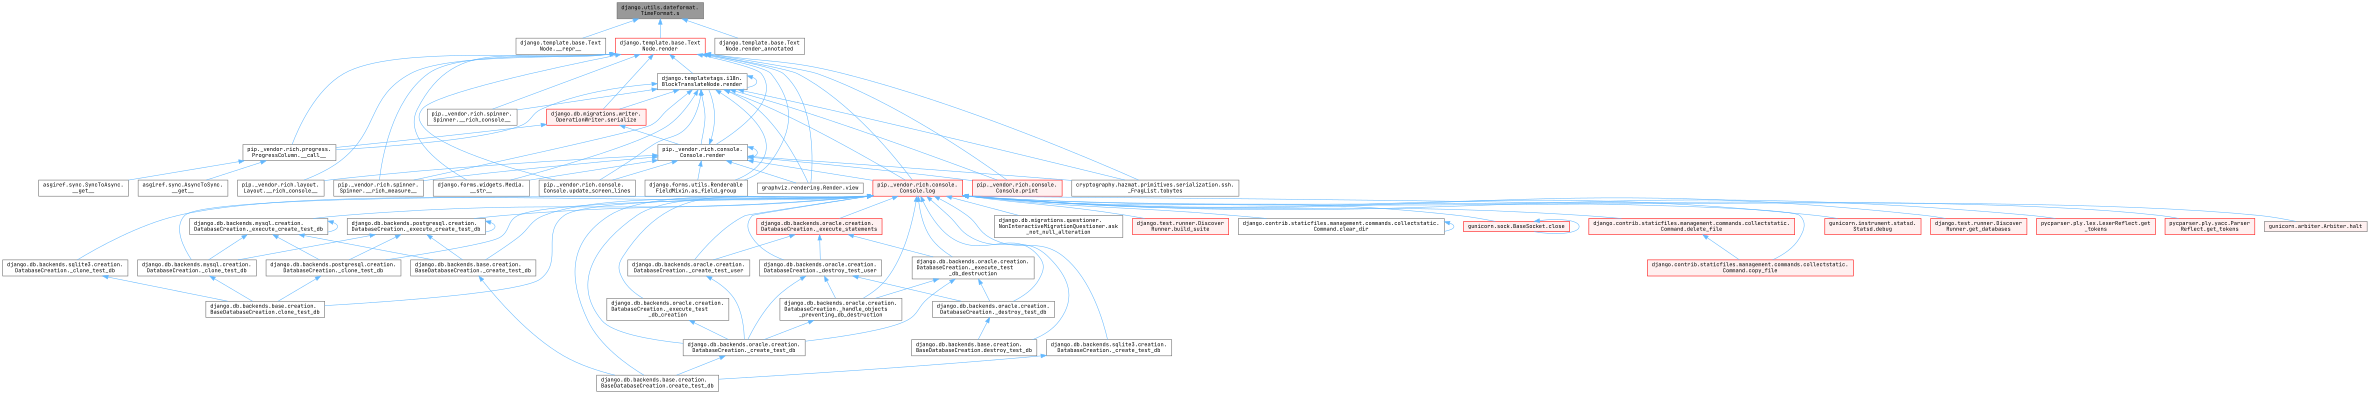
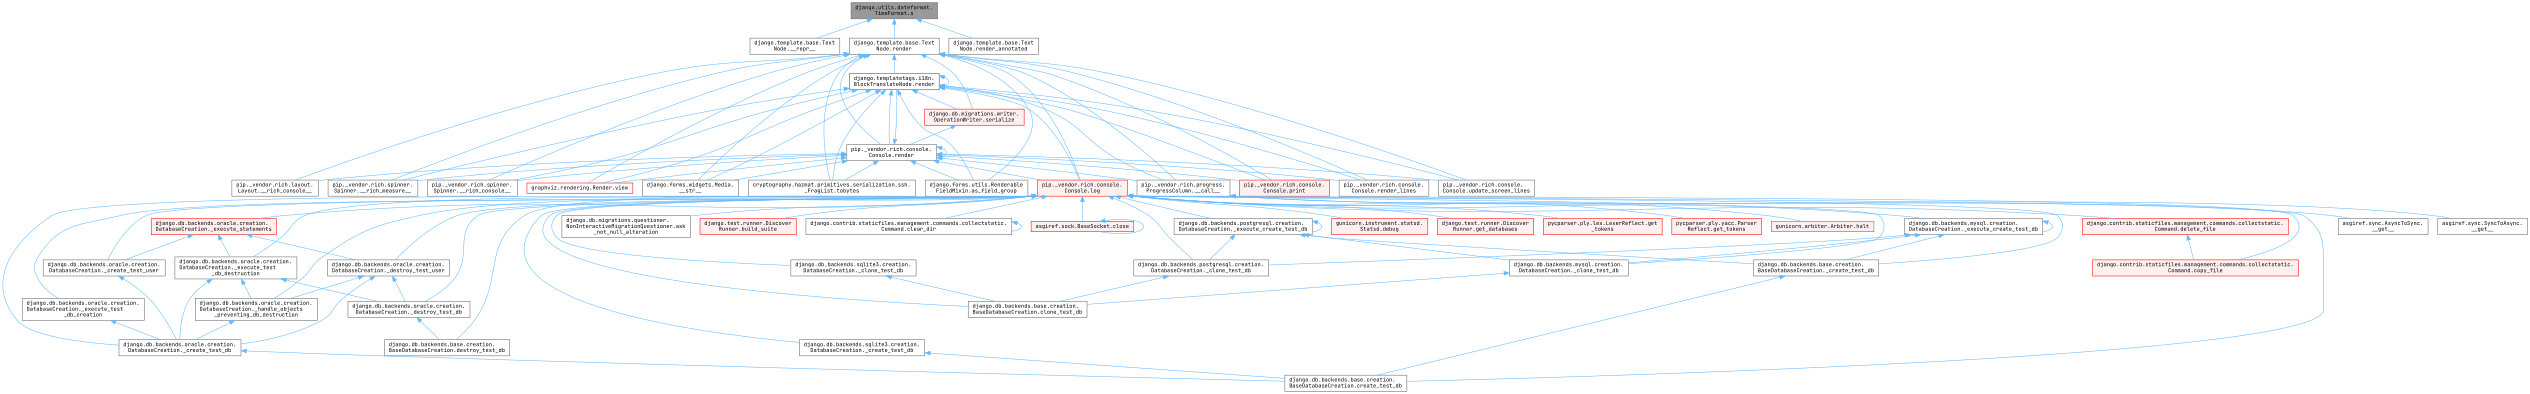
  digraph {
    fontname="JetBrains Mono"
    rankdir=TB
    node [color=grey40 fillcolor=white fontname="JetBrains Mono" fontsize=10 shape=box style=filled]
    edge [color=steelblue1 dir=back fontname="JetBrains Mono" fontsize=10 labelfontname=Helvetica labelfontsize=10 style=solid]
    n1 [color=gray40 fillcolor=grey60 fontcolor=black height=0.2 label="django.utils.dateformat.\lTimeFormat.s" width=0.4]
    n2 [height=0.2 label="django.template.base.Text\lNode.__repr__" width=0.4]
-   n3 [color=red height=0.2 label="django.template.base.Text\lNode.render" width=0.4]
+   n3 [height=0.2 label="django.template.base.Text\lNode.render" width=0.4]
    n4 [height=0.2 label="django.template.base.Text\lNode.render_annotated" width=0.4]
    n5 [height=0.2 label="pip._vendor.rich.progress.\lProgressColumn.__call__" width=0.4]
    n6 [height=0.2 label="pip._vendor.rich.layout.\lLayout.__rich_console__" width=0.4]
    n7 [height=0.2 label="pip._vendor.rich.spinner.\lSpinner.__rich_console__" width=0.4]
    n8 [height=0.2 label="pip._vendor.rich.spinner.\lSpinner.__rich_measure__" width=0.4]
    n9 [height=0.2 label="django.forms.widgets.Media.\l__str__" width=0.4]
    n10 [height=0.2 label="django.forms.utils.Renderable\lFieldMixin.as_field_group" width=0.4]
    n11 [color=red fillcolor="#FFF0F0" height=0.2 label="pip._vendor.rich.console.\lConsole.log" width=0.4]
    n12 [color=red fillcolor="#FFF0F0" height=0.2 label="pip._vendor.rich.console.\lConsole.print" width=0.4]
-   n13 [height=0.2 label="django.templatetags.i18n.\lBlockTranslateNode.render" width=0.4]
+   n13 [color=red height=0.2 label="django.templatetags.i18n.\lBlockTranslateNode.render" width=0.4]
    n14 [height=0.2 label="pip._vendor.rich.console.\lConsole.render" width=0.4]
+   n15 [height=0.2 label="pip._vendor.rich.console.\lConsole.render_lines" width=0.4]
    n16 [color=red fillcolor="#FFF0F0" height=0.2 label="django.db.migrations.writer.\lOperationWriter.serialize" width=0.4]
    n17 [height=0.2 label="cryptography.hazmat.primitives.serialization.ssh.\l_FragList.tobytes" width=0.4]
    n18 [height=0.2 label="pip._vendor.rich.console.\lConsole.update_screen_lines" width=0.4]
-   n19 [height=0.2 label="graphviz.rendering.Render.view" width=0.4]
+   n19 [color=red height=0.2 label="graphviz.rendering.Render.view" width=0.4]
    n20 [height=0.2 label="asgiref.sync.AsyncToSync.\l__get__" width=0.4]
    n21 [height=0.2 label="asgiref.sync.SyncToAsync.\l__get__" width=0.4]
    n22 [height=0.2 label="django.db.backends.mysql.creation.\lDatabaseCreation._clone_test_db" width=0.4]
    n23 [height=0.2 label="django.db.backends.base.creation.\lBaseDatabaseCreation.clone_test_db" width=0.4]
    n24 [height=0.2 label="django.db.backends.postgresql.creation.\lDatabaseCreation._clone_test_db" width=0.4]
    n25 [height=0.2 label="django.db.backends.sqlite3.creation.\lDatabaseCreation._clone_test_db" width=0.4]
    n26 [height=0.2 label="django.db.backends.base.creation.\lBaseDatabaseCreation._create_test_db" width=0.4]
    n27 [height=0.2 label="django.db.backends.base.creation.\lBaseDatabaseCreation.create_test_db" width=0.4]
    n28 [height=0.2 label="django.db.backends.oracle.creation.\lDatabaseCreation._create_test_db" width=0.4]
    n29 [height=0.2 label="django.db.backends.sqlite3.creation.\lDatabaseCreation._create_test_db" width=0.4]
    n30 [height=0.2 label="django.db.backends.oracle.creation.\lDatabaseCreation._create_test_user" width=0.4]
    n31 [height=0.2 label="django.db.backends.oracle.creation.\lDatabaseCreation._destroy_test_db" width=0.4]
    n32 [height=0.2 label="django.db.backends.base.creation.\lBaseDatabaseCreation.destroy_test_db" width=0.4]
    n33 [height=0.2 label="django.db.backends.oracle.creation.\lDatabaseCreation._destroy_test_user" width=0.4]
    n34 [height=0.2 label="django.db.backends.oracle.creation.\lDatabaseCreation._handle_objects\l_preventing_db_destruction" width=0.4]
    n35 [height=0.2 label="django.db.backends.mysql.creation.\lDatabaseCreation._execute_create_test_db" width=0.4]
    n36 [height=0.2 label="django.db.backends.postgresql.creation.\lDatabaseCreation._execute_create_test_db" width=0.4]
    n37 [color=red fillcolor="#FFF0F0" height=0.2 label="django.db.backends.oracle.creation.\lDatabaseCreation._execute_statements" width=0.4]
    n38 [height=0.2 label="django.db.backends.oracle.creation.\lDatabaseCreation._execute_test\l_db_destruction" width=0.4]
    n39 [height=0.2 label="django.db.backends.oracle.creation.\lDatabaseCreation._execute_test\l_db_creation" width=0.4]
    n40 [height=0.2 label="django.db.migrations.questioner.\lNonInteractiveMigrationQuestioner.ask\l_not_null_alteration" width=0.4]
    n41 [color=red fillcolor="#FFF0F0" height=0.2 label="django.test.runner.Discover\lRunner.build_suite" width=0.4]
    n42 [height=0.2 label="django.contrib.staticfiles.management.commands.collectstatic.\lCommand.clear_dir" width=0.4]
-   n43 [color=red fillcolor="#FFF0F0" height=0.2 label="gunicorn.sock.BaseSocket.close" width=0.4]
+   n43 [color=red fillcolor="#FFF0F0" height=0.2 label="asgiref.sock.BaseSocket.close" width=0.4]
    n44 [color=red fillcolor="#FFF0F0" height=0.2 label="django.contrib.staticfiles.management.commands.collectstatic.\lCommand.copy_file" width=0.4]
    n45 [color=red fillcolor="#FFF0F0" height=0.2 label="gunicorn.instrument.statsd.\lStatsd.debug" width=0.4]
    n46 [color=red fillcolor="#FFF0F0" height=0.2 label="django.contrib.staticfiles.management.commands.collectstatic.\lCommand.delete_file" width=0.4]
    n47 [color=red fillcolor="#FFF0F0" height=0.2 label="django.test.runner.Discover\lRunner.get_databases" width=0.4]
    n48 [color=red fillcolor="#FFF0F0" height=0.2 label="pycparser.ply.lex.LexerReflect.get\l_tokens" width=0.4]
    n49 [color=red fillcolor="#FFF0F0" height=0.2 label="pycparser.ply.yacc.Parser\lReflect.get_tokens" width=0.4]
    n50 [fillcolor="#FFF0F0" height=0.2 label="gunicorn.arbiter.Arbiter.halt" width=0.4]
    n1 -> n2
    n1 -> n3
    n1 -> n4
    n3 -> n5
    n3 -> n6
    n3 -> n7
    n3 -> n8
    n3 -> n9
    n3 -> n10
    n3 -> n11
    n3 -> n12
    n3 -> n13
    n3 -> n14
+   n3 -> n15
    n3 -> n16
    n3 -> n17
    n3 -> n18
    n3 -> n19
    n5 -> n20
    n5 -> n21
    n11 -> n22
    n11 -> n23
    n11 -> n24
    n11 -> n25
    n11 -> n26
    n11 -> n27
    n11 -> n28
    n11 -> n29
    n11 -> n30
    n11 -> n31
    n11 -> n32
    n11 -> n33
    n11 -> n34
    n11 -> n35
    n11 -> n36
    n11 -> n37
    n11 -> n38
    n11 -> n39
    n11 -> n40
    n11 -> n41
    n11 -> n42
    n11 -> n43
    n11 -> n44
    n11 -> n45
    n11 -> n46
    n11 -> n47
    n11 -> n48
    n11 -> n49
    n11 -> n50
    n13 -> n5
    n13 -> n7
    n13 -> n8
    n13 -> n9
    n13 -> n10
    n13 -> n11
    n13 -> n12
    n13 -> n13
    n13 -> n14
+   n13 -> n15
    n13 -> n16
    n13 -> n17
    n13 -> n18
    n13 -> n19
-   n16 -> n5
+   n14 -> n5
    n14 -> n6
+   n14 -> n7
    n14 -> n8
    n14 -> n9
    n14 -> n10
    n14 -> n11
    n14 -> n12
    n14 -> n13
    n14 -> n14
+   n14 -> n15
    n14 -> n17
    n14 -> n18
    n14 -> n19
    n16 -> n14
    n22 -> n23
    n24 -> n23
    n25 -> n23
    n26 -> n27
    n28 -> n27
    n29 -> n27
    n30 -> n28
    n31 -> n32
    n33 -> n28
    n33 -> n31
    n33 -> n34
    n34 -> n28
    n35 -> n22
    n35 -> n24
    n35 -> n26
    n35 -> n35
    n36 -> n22
    n36 -> n24
    n36 -> n26
    n36 -> n36
    n37 -> n30
    n37 -> n33
    n37 -> n38
    n38 -> n28
    n38 -> n31
    n38 -> n34
    n39 -> n28
    n42 -> n42
    n43 -> n43
    n46 -> n44
  }
